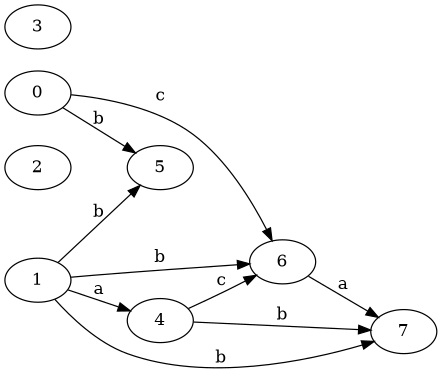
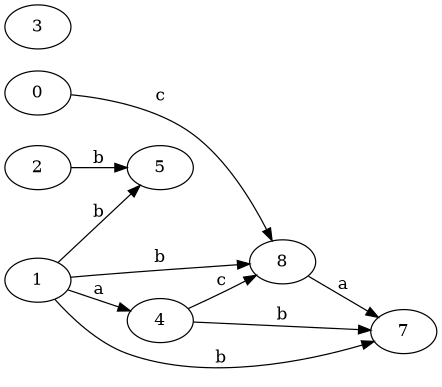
  strict digraph {
    rankdir=LR
    0
    5
-   8 [label=6]
+   8
    7
    1
    4
    2
    3
-   0 -> 5 [label=b]
+   2 -> 5 [label=b]
    0 -> 8 [label=c]
    8 -> 7 [label=a]
    1 -> 5 [label=b]
    1 -> 8 [label=b]
    1 -> 7 [label=b]
    1 -> 4 [label=a]
    4 -> 8 [label=c]
    4 -> 7 [label=b]
  }
